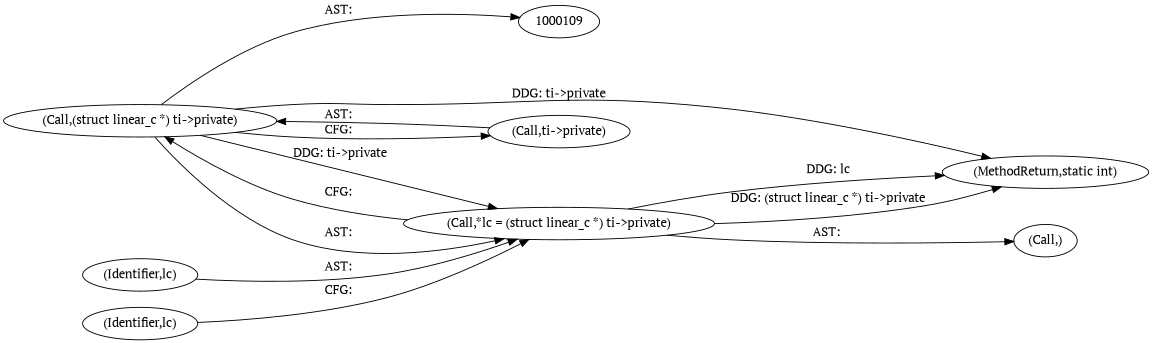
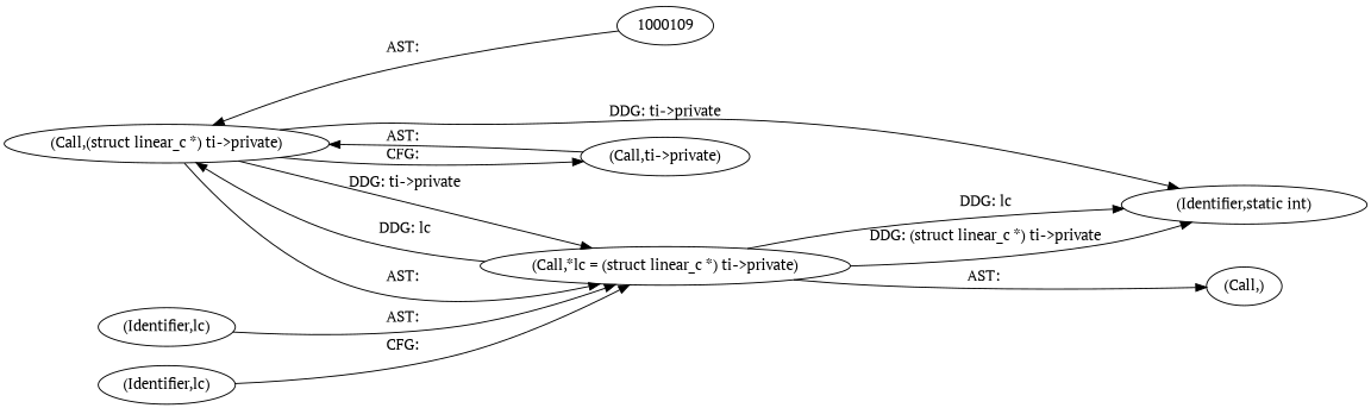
  digraph {
    fontname="PT Serif"
    rankdir=LR
    node [fontname="PT Serif"]
    edge [fontname="PT Serif"]
    n1 [label="(Call,(struct linear_c *) ti->private)"]
    n2 [label="(Call,*lc = (struct linear_c *) ti->private)"]
    n3 [label="(Call,ti->private)"]
-   n4 [label="(MethodReturn,static int)"]
+   n4 [label="(Identifier,static int)"]
    n5 [label="(Call,)"]
    n6 [label="(Identifier,lc)"]
    n7 [label="(Identifier,lc)"]
    1000109
    n1 -> n2 [label="AST: "]
    n1 -> n2 [label="DDG: ti->private"]
    n1 -> n3 [label="CFG: "]
    n1 -> n4 [label="DDG: ti->private"]
-   n2 -> n1 [label="CFG: "]
+   n2 -> n1 [label="DDG: lc"]
    n2 -> n4 [label="DDG: (struct linear_c *) ti->private"]
    n2 -> n4 [label="DDG: lc"]
    n2 -> n5 [label="AST: "]
    n3 -> n1 [label="AST: "]
    n6 -> n2 [label="CFG: "]
    n7 -> n2 [label="AST: "]
-   n1 -> 1000109 [label="AST: "]
+   1000109 -> n1 [label="AST: "]
  }
